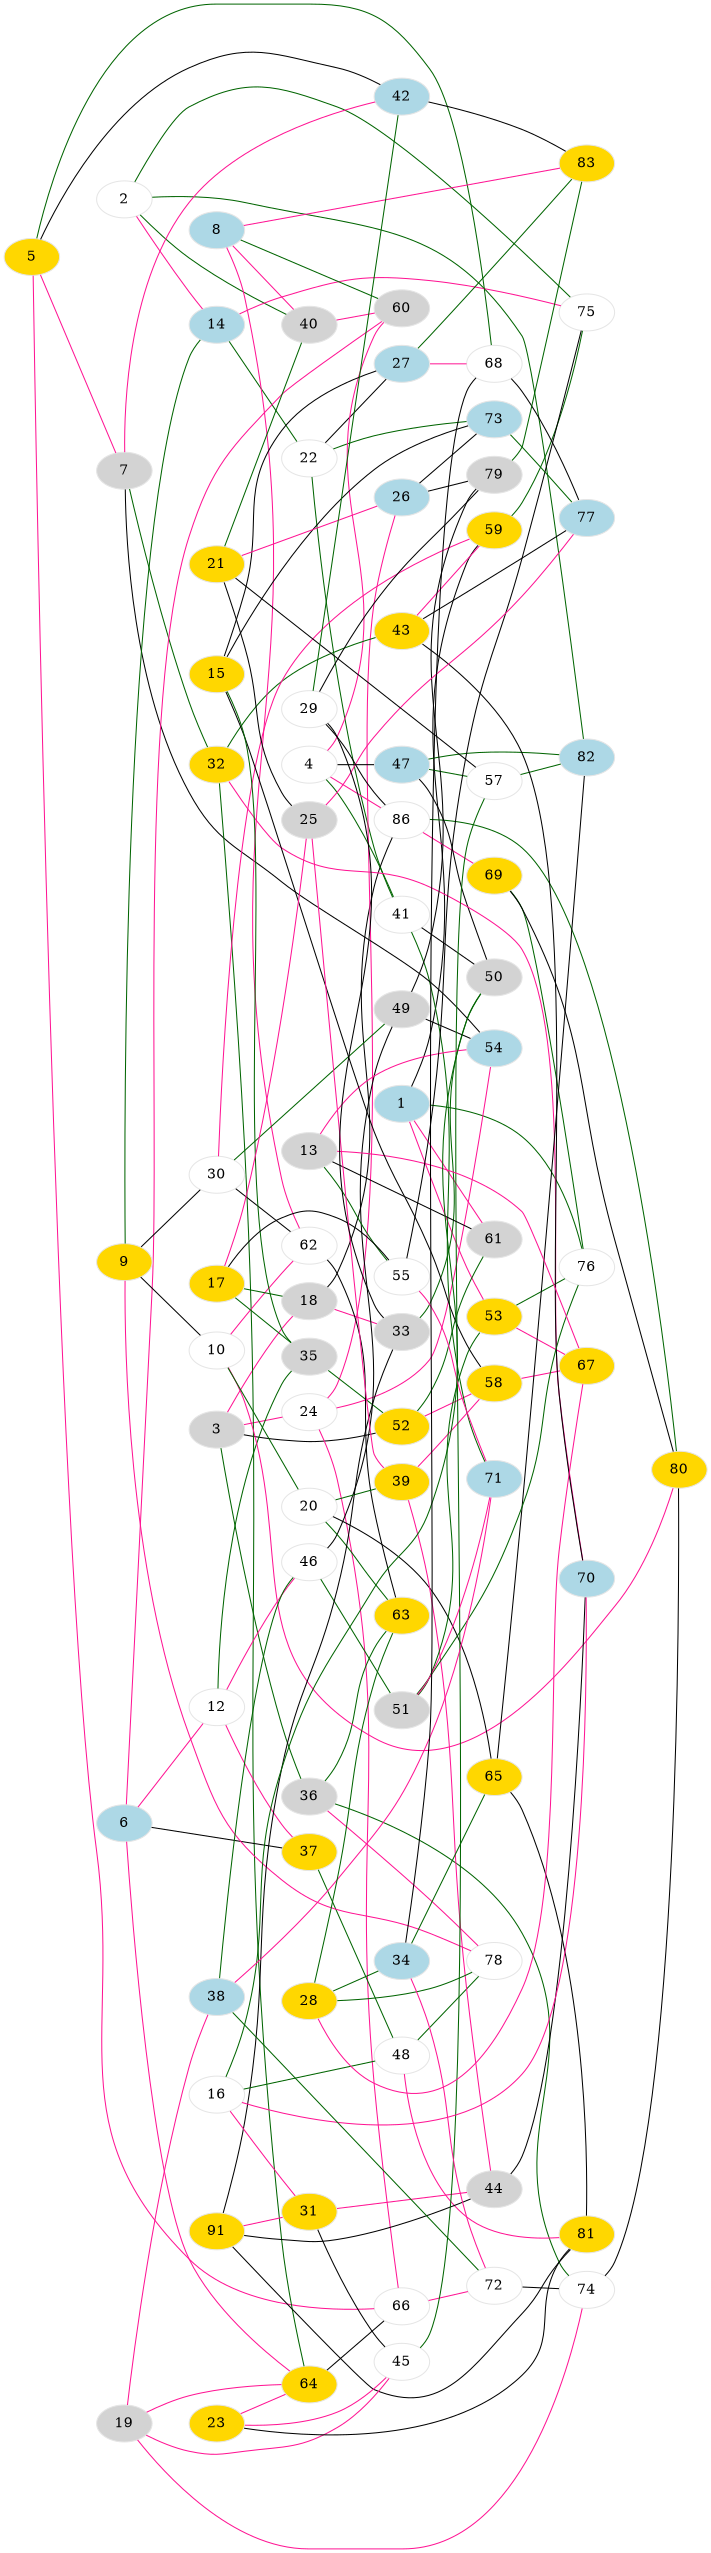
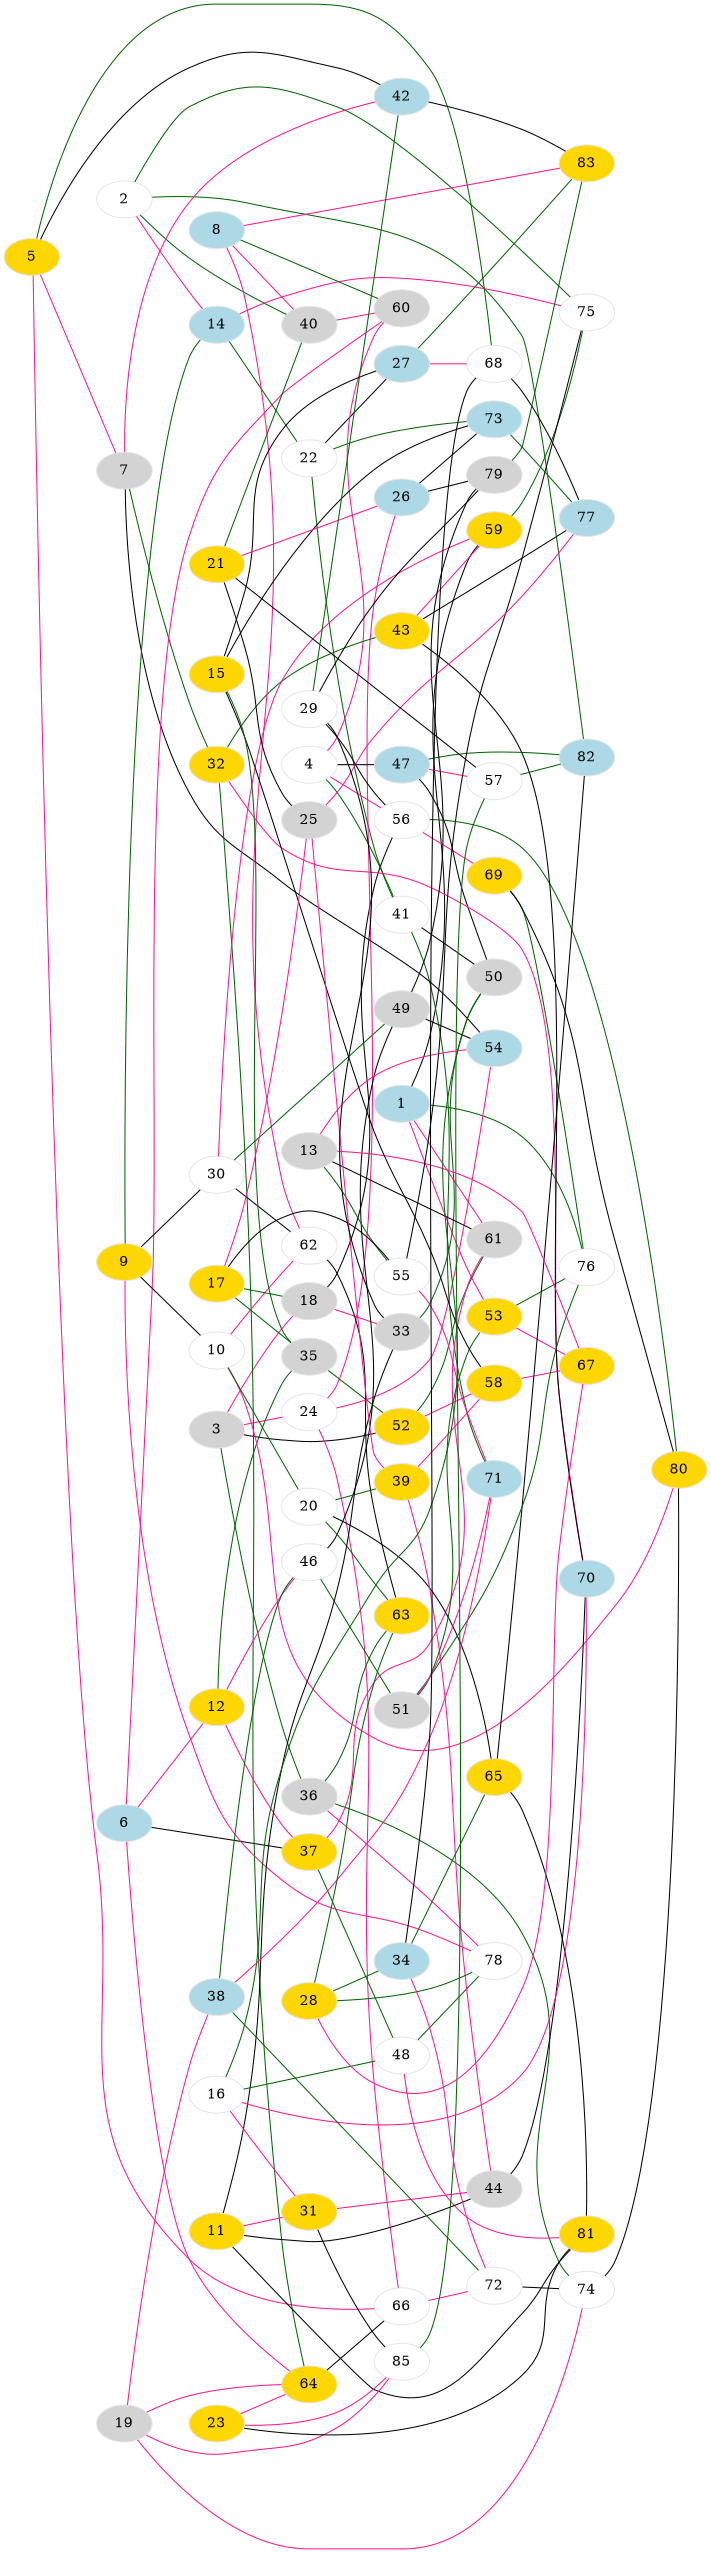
  graph {
    rankdir=LR
    node [color=gray90 fillcolor=gold style=filled]
    edge [color=deeppink]
    1 [fillcolor=lightblue]
    53
    59
    61 [fillcolor=lightgrey]
    76 [fillcolor=white]
    67
    75 [fillcolor=white]
    2 [fillcolor=white]
    14 [fillcolor=lightblue]
    40 [fillcolor=lightgrey]
    82 [fillcolor=lightblue]
    22 [fillcolor=white]
    60 [fillcolor=lightgrey]
    3 [fillcolor=lightgrey]
    18 [fillcolor=lightgrey]
    24 [fillcolor=white]
    36 [fillcolor=lightgrey]
    52
    33 [fillcolor=lightgrey]
-   56 [fillcolor=white label=86]
+   56 [fillcolor=white]
    66 [fillcolor=white]
    54 [fillcolor=lightblue]
    26 [fillcolor=lightblue]
    78 [fillcolor=white]
    74 [fillcolor=white]
    63
    58
    4 [fillcolor=white]
    41 [fillcolor=white]
    47 [fillcolor=lightblue]
    50 [fillcolor=lightgrey]
    71 [fillcolor=lightblue]
    57 [fillcolor=white]
    69
    80
    7 [fillcolor=lightgrey]
    5
    42 [fillcolor=lightblue]
    68 [fillcolor=white]
    32
    83
    72 [fillcolor=white]
    77 [fillcolor=lightblue]
    6 [fillcolor=lightblue]
-   12 [fillcolor=white]
+   12
    37
    64
    35 [fillcolor=lightgrey]
    46 [fillcolor=white]
    48 [fillcolor=white]
    70 [fillcolor=lightblue]
    43
    8 [fillcolor=lightblue]
    62 [fillcolor=white]
    9
    10 [fillcolor=white]
    30 [fillcolor=white]
    20 [fillcolor=white]
    49 [fillcolor=lightgrey]
    39
    65
-   11 [label=91]
+   11
    31
    44 [fillcolor=lightgrey]
    81
-   45 [fillcolor=white]
+   45 [fillcolor=white label=85]
    51 [fillcolor=lightgrey]
    13 [fillcolor=lightgrey]
    55 [fillcolor=white]
    27 [fillcolor=lightblue]
    73 [fillcolor=lightblue]
    15
    16 [fillcolor=white]
    17
    25 [fillcolor=lightgrey]
    19 [fillcolor=lightgrey]
    38 [fillcolor=lightblue]
    23
    21
    79 [fillcolor=lightgrey]
    28
    34 [fillcolor=lightblue]
    29 [fillcolor=white]
    1 -- 53
    1 -- 59 [color=black]
    1 -- 61
    1 -- 76 [color=darkgreen]
    53 -- 76 [color=darkgreen]
    53 -- 67
    59 -- 75 [color=darkgreen]
    2 -- 75 [color=darkgreen]
    2 -- 14
    2 -- 40 [color=darkgreen]
    2 -- 82 [color=darkgreen]
    14 -- 75
    14 -- 22 [color=darkgreen]
    40 -- 60
    22 -- 41 [color=darkgreen]
    22 -- 27 [color=black]
    22 -- 73 [color=darkgreen]
    3 -- 18
    3 -- 24
    3 -- 36 [color=darkgreen]
    3 -- 52 [color=black]
    18 -- 33
    18 -- 56 [color=black]
    24 -- 66
    24 -- 54
    24 -- 26
    36 -- 78
    36 -- 74 [color=darkgreen]
    36 -- 63 [color=darkgreen]
    52 -- 61 [color=darkgreen]
    52 -- 58
    33 -- 50 [color=darkgreen]
    56 -- 69
    56 -- 80 [color=darkgreen]
    66 -- 72
    26 -- 73 [color=black]
    26 -- 79 [color=black]
    74 -- 80 [color=black]
    58 -- 67
    4 -- 60
    4 -- 56
    4 -- 41 [color=darkgreen]
    4 -- 47 [color=black]
    41 -- 50 [color=black]
    41 -- 71 [color=darkgreen]
    47 -- 82 [color=darkgreen]
    47 -- 50 [color=black]
-   47 -- 57 [color=darkgreen]
+   47 -- 57
    57 -- 82 [color=darkgreen]
    69 -- 76 [color=darkgreen]
    69 -- 80 [color=black]
    7 -- 54 [color=black]
    7 -- 42
    7 -- 32 [color=darkgreen]
    5 -- 66
    5 -- 7
    5 -- 42 [color=black]
    5 -- 68 [color=darkgreen]
    42 -- 83 [color=black]
    68 -- 77 [color=black]
    32 -- 64 [color=darkgreen]
    32 -- 70
    32 -- 43 [color=darkgreen]
    72 -- 74 [color=black]
    6 -- 60
    6 -- 12
    6 -- 37 [color=black]
    6 -- 64
    12 -- 37
    12 -- 35 [color=darkgreen]
    12 -- 46
+   37 -- 61
    37 -- 48 [color=darkgreen]
    64 -- 66 [color=black]
    35 -- 52 [color=darkgreen]
    46 -- 49 [color=black]
    46 -- 51 [color=darkgreen]
    48 -- 78 [color=darkgreen]
    48 -- 81
    43 -- 59
    43 -- 77 [color=black]
    43 -- 70 [color=black]
    8 -- 40
    8 -- 60 [color=darkgreen]
    8 -- 83
    8 -- 62
    62 -- 63 [color=black]
    9 -- 14 [color=darkgreen]
    9 -- 78
    9 -- 10 [color=black]
    9 -- 30 [color=black]
    10 -- 80
    10 -- 62
    10 -- 20 [color=darkgreen]
    30 -- 59
    30 -- 62 [color=black]
    30 -- 49 [color=darkgreen]
    20 -- 63 [color=darkgreen]
    20 -- 39 [color=darkgreen]
    20 -- 65 [color=black]
    49 -- 54 [color=black]
    49 -- 79 [color=black]
    39 -- 58
    39 -- 44
    65 -- 82 [color=black]
    65 -- 81 [color=black]
    11 -- 33 [color=black]
    11 -- 31
    11 -- 44 [color=black]
    11 -- 81 [color=black]
    31 -- 44
    31 -- 45 [color=black]
    44 -- 70 [color=black]
    45 -- 57 [color=darkgreen]
    51 -- 53 [color=darkgreen]
    51 -- 76 [color=darkgreen]
    51 -- 71
    13 -- 61 [color=black]
    13 -- 67
    13 -- 54
    13 -- 55 [color=darkgreen]
    55 -- 75 [color=black]
    55 -- 71
    27 -- 68
    27 -- 83 [color=darkgreen]
    73 -- 77 [color=darkgreen]
    15 -- 58 [color=black]
    15 -- 35 [color=darkgreen]
    15 -- 27 [color=black]
    15 -- 73 [color=black]
    16 -- 50 [color=darkgreen]
    16 -- 48 [color=darkgreen]
    16 -- 70
    16 -- 31
    17 -- 18 [color=darkgreen]
    17 -- 35 [color=darkgreen]
    17 -- 55 [color=black]
    17 -- 25
    25 -- 77
    25 -- 39
    19 -- 74
    19 -- 64
    19 -- 45
    19 -- 38
    38 -- 71
    38 -- 72 [color=darkgreen]
    38 -- 46 [color=darkgreen]
    23 -- 64
    23 -- 81 [color=black]
    23 -- 45
    21 -- 40 [color=darkgreen]
    21 -- 26
    21 -- 57 [color=black]
    21 -- 25 [color=black]
    79 -- 83 [color=darkgreen]
    28 -- 67
    28 -- 78 [color=darkgreen]
    28 -- 63 [color=darkgreen]
    28 -- 34 [color=darkgreen]
    34 -- 68 [color=black]
    34 -- 72
    34 -- 65 [color=darkgreen]
    29 -- 33 [color=black]
    29 -- 56 [color=black]
    29 -- 42 [color=darkgreen]
    29 -- 79 [color=black]
  }
